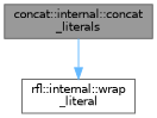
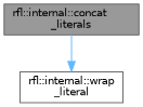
  digraph {
    rankdir=TB
    node [fontname=Helvetica fontsize=10 shape=box style=filled]
-   n1 [color=gray40 fillcolor=grey60 fontcolor=black height=0.2 label="concat::internal::concat\l_literals" width=0.4]
+   n1 [color=gray40 fillcolor=grey60 fontcolor=black height=0.2 label="rfl::internal::concat\l_literals" width=0.4]
    n2 [color=grey40 fillcolor=white height=0.2 label="rfl::internal::wrap\l_literal" width=0.4]
    n1 -> n2 [color=steelblue1 fontname=Helvetica fontsize=10 labelfontname=Helvetica labelfontsize=10 style=solid]
  }
